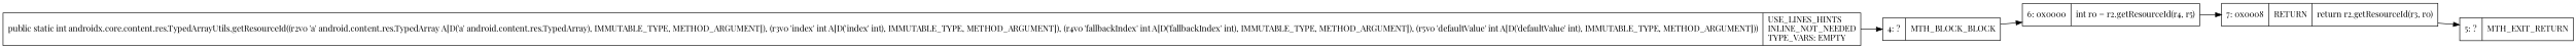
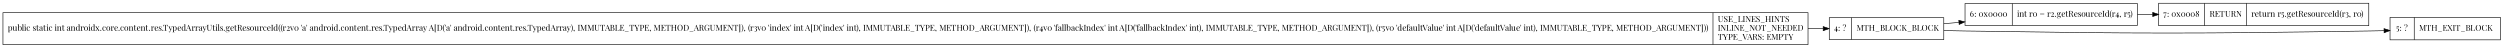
  digraph {
    fontname="Playfair Display"
    rankdir=LR
    node [fontname="Playfair Display" shape=record]
    edge [fontname="Playfair Display"]
    n1 [label="{4\:\ ?|MTH_BLOCK_BLOCK\l}"]
    n2 [label="{6\:\ 0x0000|int r0 = r2.getResourceId(r4, r5)\l}"]
-   n3 [label="{7\:\ 0x0008|RETURN\l|return r2.getResourceId(r3, r0)\l}"]
-   n4 [label="{5\:\ ?|MTH_EXIT_RETURN\l}"]
+   n3 [label="{7\:\ 0x0008|RETURN\l|return r5.getResourceId(r3, r0)\l}"]
+   n4 [label="{5\:\ ?|MTH_EXIT_BLOCK\l}"]
    n5 [label="{public static int androidx.core.content.res.TypedArrayUtils.getResourceId((r2v0 'a' android.content.res.TypedArray A[D('a' android.content.res.TypedArray), IMMUTABLE_TYPE, METHOD_ARGUMENT]), (r3v0 'index' int A[D('index' int), IMMUTABLE_TYPE, METHOD_ARGUMENT]), (r4v0 'fallbackIndex' int A[D('fallbackIndex' int), IMMUTABLE_TYPE, METHOD_ARGUMENT]), (r5v0 'defaultValue' int A[D('defaultValue' int), IMMUTABLE_TYPE, METHOD_ARGUMENT]))  | USE_LINES_HINTS\lINLINE_NOT_NEEDED\lTYPE_VARS: EMPTY\l}"]
    n1 -> n2
    n2 -> n3
-   n3 -> n4
+   n1 -> n4
    n5 -> n1
  }
